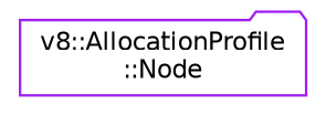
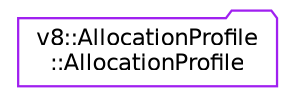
  digraph {
    rankdir=LR
-   n1 [color=purple fillcolor=white fontname=Helvetica fontsize=10 height=0.2 label="v8::AllocationProfile\l::Node" shape=folder style=filled width=0.4]
+   n1 [color=purple fillcolor=white fontname=Helvetica fontsize=10 height=0.2 label="v8::AllocationProfile\l::AllocationProfile" shape=folder style=filled width=0.4]
  }
